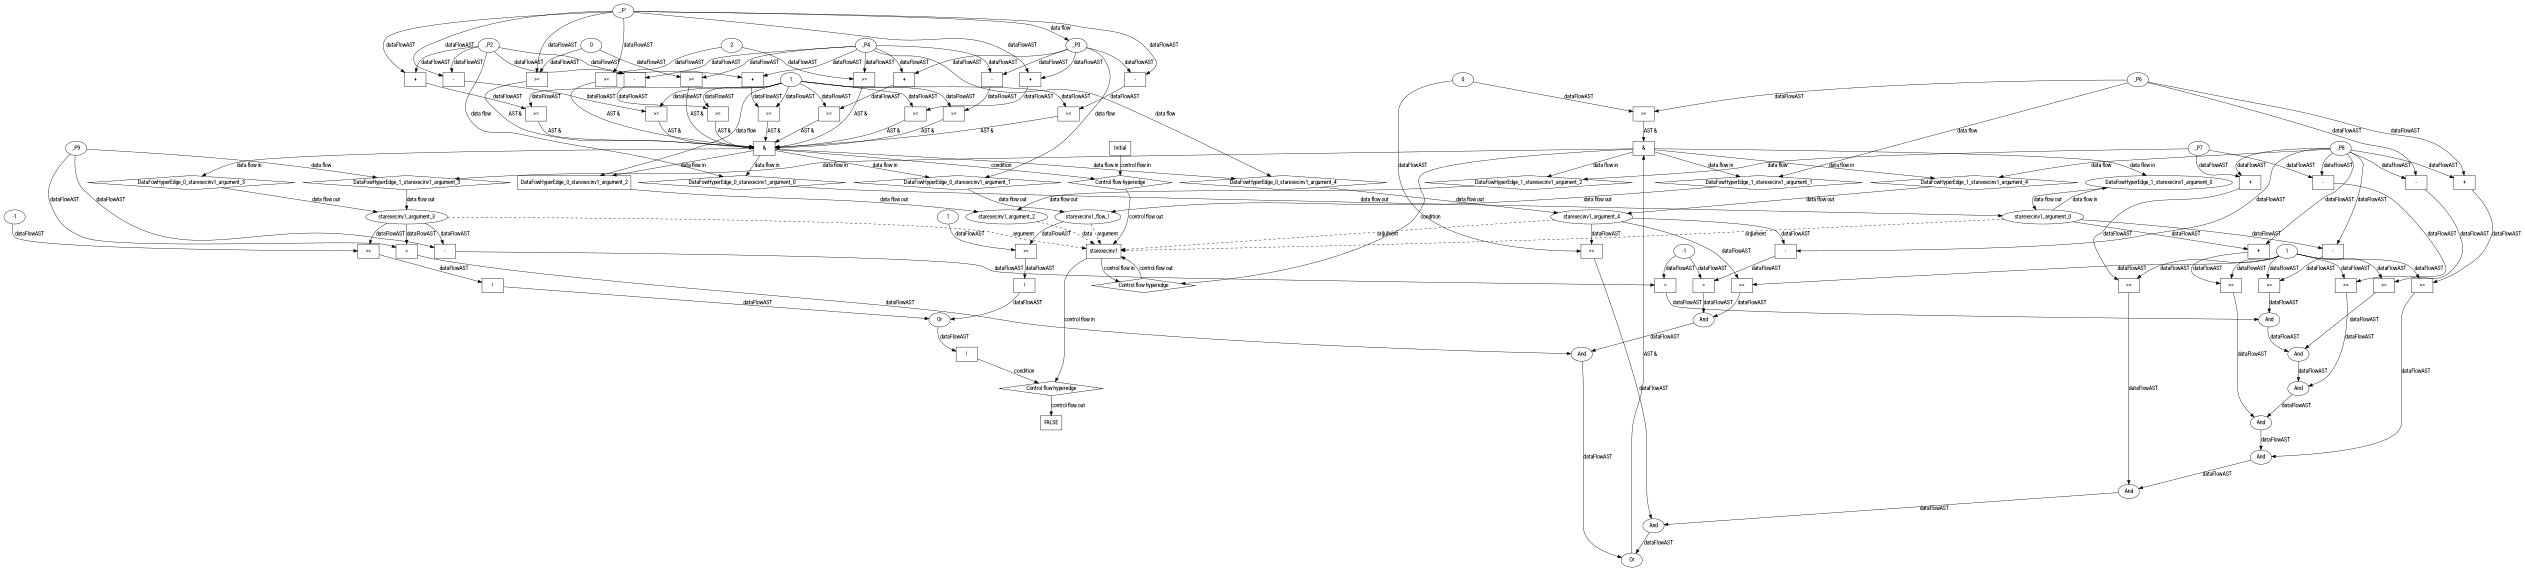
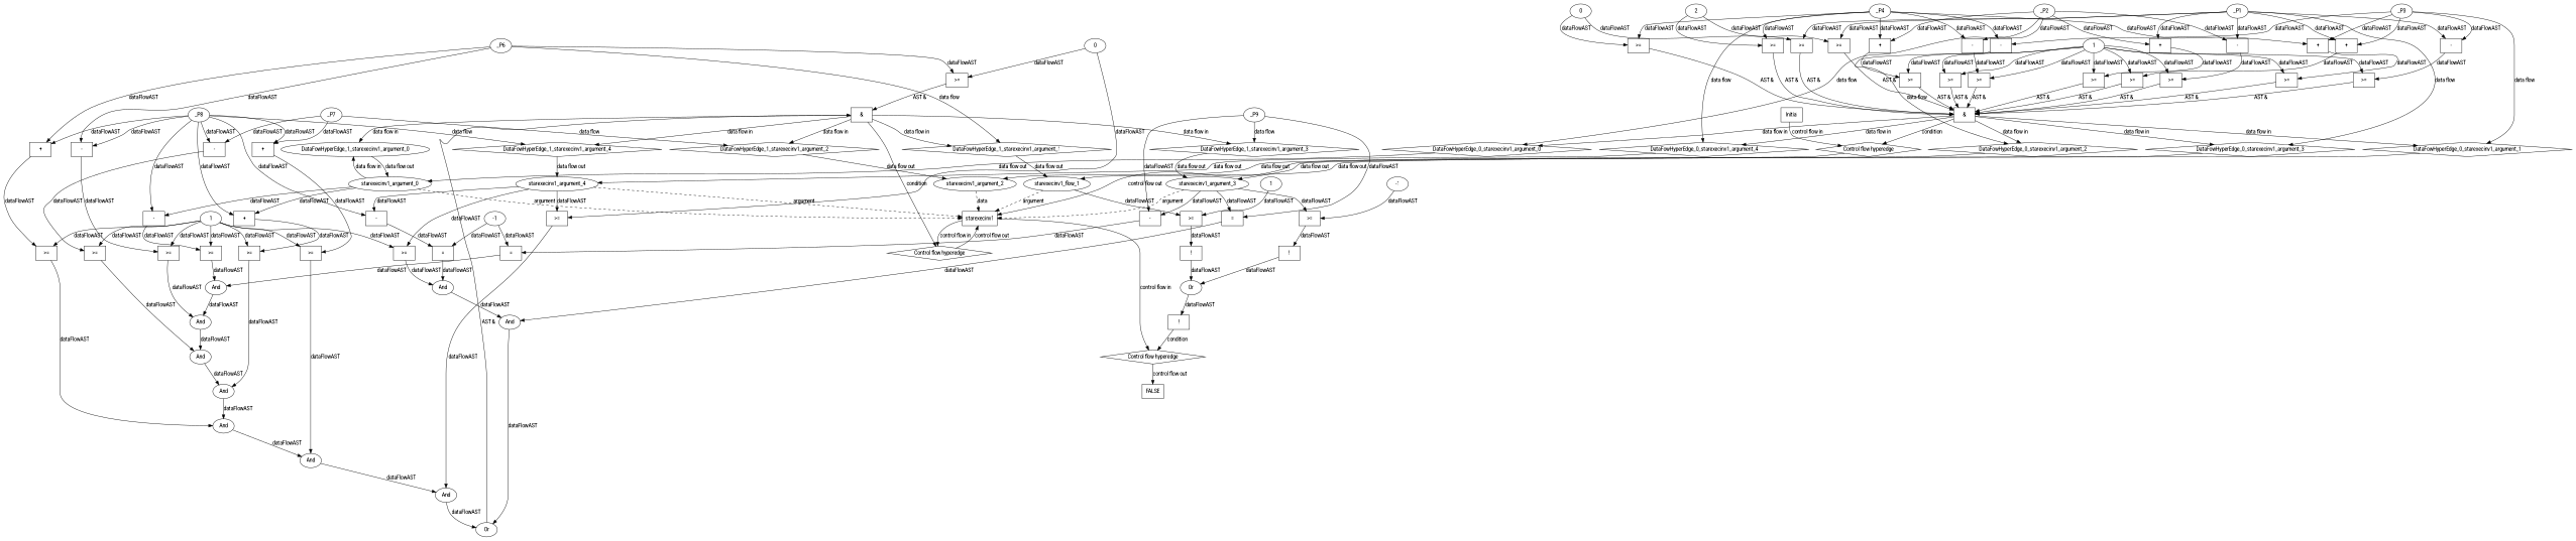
  digraph {
    fontname="Roboto Condensed"
    node [fontname="Roboto Condensed" shape=rect]
    edge [fontname="Roboto Condensed"]
    n1 [label=starexecinv1 nodeName=starexecinv1]
    n2 [label="Control flow hyperedge" nodeName=ControlFowHyperEdge_1 shape=diamond]
    n3 [label="Control flow hyperedge" nodeName=ControlFowHyperEdge_2 shape=diamond]
    n4 [label=FALSE nodeName=FALSE]
    n5 [label=Initial nodeName=Initial]
    n6 [label="Control flow hyperedge" nodeName=ControlFowHyperEdge_0 shape=diamond]
    n7 [label=starexecinv1_argument_0 nodeName=argument0 shape=oval]
    n8 [label="-" nodeName=xxxstarexecinv1___starexecinv1_1xxxguard1_node_27]
    n9 [label="+" nodeName=xxxstarexecinv1___starexecinv1_1xxxguard1_node_42]
    n10 [label=DataFowHyperEdge_1_starexecinv1_argument_0 nodeName=DataFowHyperEdge_1_starexecinv1_argument_0 shape=ellipse]
    n11 [label=">=" nodeName=xxxstarexecinv1___starexecinv1_1xxxguard1_node_26]
    n12 [label=">=" nodeName=xxxstarexecinv1___starexecinv1_1xxxguard1_node_41]
    n13 [label=starexecinv1_flow_1 nodeName=argument1 shape=oval]
    n14 [label=">=" nodeName=xxxFALSE___starexecinv1_2xxxguard_0_node_3]
    n15 [label="!" nodeName=xxxFALSE___starexecinv1_2xxxguard_0_node_2]
    n16 [label=starexecinv1_argument_2 nodeName=argument2 shape=oval]
    n17 [label=starexecinv1_argument_3 nodeName=argument3 shape=oval]
    n18 [label="=" nodeName=xxxstarexecinv1___starexecinv1_1xxxguard1_node_11]
    n19 [label="-" nodeName=xxxstarexecinv1___starexecinv1_1xxxguard1_node_22]
    n20 [label=">=" nodeName=xxxFALSE___starexecinv1_2xxxguard_0_node_7]
    n21 [label=And nodeName=xxxstarexecinv1___starexecinv1_1xxxguard1_node_1 shape=""]
    n22 [label="=" nodeName=xxxstarexecinv1___starexecinv1_1xxxguard1_node_21]
    n23 [label="!" nodeName=xxxFALSE___starexecinv1_2xxxguard_0_node_6]
    n24 [label=starexecinv1_argument_4 nodeName=argument4 shape=oval]
    n25 [label="-" nodeName=xxxstarexecinv1___starexecinv1_1xxxguard1_node_4]
    n26 [label=">=" nodeName=xxxstarexecinv1___starexecinv1_1xxxguard1_node_8]
    n27 [label=">=" nodeName=xxxstarexecinv1___starexecinv1_1xxxguard1_node_56]
    n28 [label="=" nodeName=xxxstarexecinv1___starexecinv1_1xxxguard1_node_3]
    n29 [label=And nodeName=xxxstarexecinv1___starexecinv1_1xxxguard1_node_2 shape=""]
    n30 [label=And nodeName=xxxstarexecinv1___starexecinv1_1xxxguard1_node_14 shape=""]
    n31 [label="&" nodeName=xxxstarexecinv1___Initial_0xxx_and]
    n32 [label=DataFowHyperEdge_0_starexecinv1_argument_0 nodeName=DataFowHyperEdge_0_starexecinv1_argument_0 shape=diamond]
    n33 [label=DataFowHyperEdge_0_starexecinv1_argument_1 nodeName=DataFowHyperEdge_0_starexecinv1_argument_1 shape=diamond]
-   n34 [label=DataFowHyperEdge_0_starexecinv1_argument_2 nodeName=DataFowHyperEdge_0_starexecinv1_argument_2 shape=box]
+   n34 [label=DataFowHyperEdge_0_starexecinv1_argument_2 nodeName=DataFowHyperEdge_0_starexecinv1_argument_2 shape=diamond]
    n35 [label=DataFowHyperEdge_0_starexecinv1_argument_4 nodeName=DataFowHyperEdge_0_starexecinv1_argument_4 shape=diamond]
    n36 [label=DataFowHyperEdge_0_starexecinv1_argument_3 nodeName=DataFowHyperEdge_0_starexecinv1_argument_3 shape=diamond]
    n37 [label=">=" nodeName=xxxstarexecinv1___Initial_0xxxguard6_node_0]
    n38 [label="-" nodeName=xxxstarexecinv1___Initial_0xxxguard6_node_1]
    n39 [label=1 nodeName=xxxstarexecinv1___Initial_0xxxdataFlow2_node_0 shape=""]
    n40 [label=">=" nodeName=xxxstarexecinv1___Initial_0xxxguard10_node_0]
    n41 [label=">=" nodeName=xxxstarexecinv1___Initial_0xxxguard9_node_0]
    n42 [label=">=" nodeName=xxxstarexecinv1___Initial_0xxxguard4_node_0]
    n43 [label=">=" nodeName=xxxstarexecinv1___Initial_0xxxguard1_node_0]
    n44 [label=">=" nodeName=xxxstarexecinv1___Initial_0xxxguard_0_node_0]
    n45 [label=">=" nodeName=xxxstarexecinv1___Initial_0xxxguard7_node_0]
    n46 [label=">=" nodeName=xxxstarexecinv1___Initial_0xxxguard8_node_0]
    n47 [label=_P1 nodeName=xxxstarexecinv1___Initial_0xxxdataFlow4_node_0 shape=""]
    n48 [label="+" nodeName=xxxstarexecinv1___Initial_0xxxguard4_node_1]
    n49 [label=">=" nodeName=xxxstarexecinv1___Initial_0xxxguard11_node_0]
    n50 [label="+" nodeName=xxxstarexecinv1___Initial_0xxxguard1_node_1]
    n51 [label=">=" nodeName=xxxstarexecinv1___Initial_0xxxguard2_node_0]
    n52 [label="-" nodeName=xxxstarexecinv1___Initial_0xxxguard8_node_1]
    n53 [label=_P2 nodeName=xxxstarexecinv1___Initial_0xxxdataFlow_0_node_0 shape=""]
    n54 [label="-" nodeName=xxxstarexecinv1___Initial_0xxxguard10_node_1]
    n55 [label="+" nodeName=xxxstarexecinv1___Initial_0xxxguard_0_node_1]
    n56 [label=_P4 nodeName=xxxstarexecinv1___Initial_0xxxdataFlow3_node_0 shape=""]
    n57 [label=">=" nodeName=xxxstarexecinv1___Initial_0xxxguard3_node_0]
    n58 [label=">=" nodeName=xxxstarexecinv1___Initial_0xxxguard5_node_0]
    n59 [label="+" nodeName=xxxstarexecinv1___Initial_0xxxguard9_node_1]
    n60 [label="-" nodeName=xxxstarexecinv1___Initial_0xxxguard7_node_1]
    n61 [label=0 nodeName=xxxstarexecinv1___Initial_0xxxguard2_node_2 shape=""]
    n62 [label=2 nodeName=xxxstarexecinv1___Initial_0xxxguard5_node_2 shape=""]
    n63 [label=_P3 nodeName=xxxstarexecinv1___Initial_0xxxdataFlow1_node_0 shape=""]
    n64 [label="&" nodeName=xxxstarexecinv1___starexecinv1_1xxx_and]
    n65 [label=DataFowHyperEdge_1_starexecinv1_argument_1 nodeName=DataFowHyperEdge_1_starexecinv1_argument_1 shape=diamond]
    n66 [label=DataFowHyperEdge_1_starexecinv1_argument_2 nodeName=DataFowHyperEdge_1_starexecinv1_argument_2 shape=diamond]
    n67 [label=DataFowHyperEdge_1_starexecinv1_argument_3 nodeName=DataFowHyperEdge_1_starexecinv1_argument_3 shape=diamond]
    n68 [label=DataFowHyperEdge_1_starexecinv1_argument_4 nodeName=DataFowHyperEdge_1_starexecinv1_argument_4 shape=diamond]
    n69 [label=">=" nodeName=xxxstarexecinv1___starexecinv1_1xxxguard_0_node_0]
    n70 [label=0 nodeName=xxxstarexecinv1___starexecinv1_1xxxguard_0_node_2 shape=""]
    n71 [label=_P6 nodeName=xxxstarexecinv1___starexecinv1_1xxxdataFlow_0_node_0 shape=""]
    n72 [label="-" nodeName=xxxstarexecinv1___starexecinv1_1xxxguard1_node_32]
    n73 [label="+" nodeName=xxxstarexecinv1___starexecinv1_1xxxguard1_node_47]
    n74 [label=">=" nodeName=xxxstarexecinv1___starexecinv1_1xxxguard1_node_31]
    n75 [label=">=" nodeName=xxxstarexecinv1___starexecinv1_1xxxguard1_node_46]
    n76 [label=Or nodeName=xxxstarexecinv1___starexecinv1_1xxxguard1_node_0 shape=""]
    n77 [label=-1 nodeName=xxxstarexecinv1___starexecinv1_1xxxguard1_node_7 shape=""]
    n78 [label=And nodeName=xxxstarexecinv1___starexecinv1_1xxxguard1_node_20 shape=""]
    n79 [label=1 nodeName=xxxstarexecinv1___starexecinv1_1xxxguard1_node_10 shape=""]
    n80 [label=">=" nodeName=xxxstarexecinv1___starexecinv1_1xxxguard1_node_36]
    n81 [label=">=" nodeName=xxxstarexecinv1___starexecinv1_1xxxguard1_node_51]
    n82 [label=And nodeName=xxxstarexecinv1___starexecinv1_1xxxguard1_node_19 shape=""]
    n83 [label=And nodeName=xxxstarexecinv1___starexecinv1_1xxxguard1_node_18 shape=""]
    n84 [label=And nodeName=xxxstarexecinv1___starexecinv1_1xxxguard1_node_17 shape=""]
    n85 [label=And nodeName=xxxstarexecinv1___starexecinv1_1xxxguard1_node_16 shape=""]
    n86 [label=And nodeName=xxxstarexecinv1___starexecinv1_1xxxguard1_node_15 shape=""]
    n87 [label="-" nodeName=xxxstarexecinv1___starexecinv1_1xxxguard1_node_37]
    n88 [label="+" nodeName=xxxstarexecinv1___starexecinv1_1xxxguard1_node_52]
    n89 [label=_P8 nodeName=xxxstarexecinv1___starexecinv1_1xxxdataFlow3_node_0 shape=""]
    n90 [label=_P9 nodeName=xxxstarexecinv1___starexecinv1_1xxxdataFlow2_node_0 shape=""]
    n91 [label=_P7 nodeName=xxxstarexecinv1___starexecinv1_1xxxdataFlow1_node_0 shape=""]
    n92 [label="!" nodeName=xxxFALSE___starexecinv1_2xxxguard_0_node_0]
    n93 [label=Or nodeName=xxxFALSE___starexecinv1_2xxxguard_0_node_1 shape=""]
    n94 [label=1 nodeName=xxxFALSE___starexecinv1_2xxxguard_0_node_5 shape=""]
    n95 [label=-1 nodeName=xxxFALSE___starexecinv1_2xxxguard_0_node_8 shape=""]
    n1 -> n2 [label="control flow in"]
    n1 -> n3 [label="control flow in"]
    n2 -> n1 [label="control flow out"]
    n3 -> n4 [label="control flow out"]
    n5 -> n6 [label="control flow in"]
    n6 -> n1 [label="control flow out"]
    n7 -> n1 [label=argument style=dashed]
    n7 -> n8 [label=dataFlowAST]
    n7 -> n9 [label=dataFlowAST]
    n7 -> n10 [label="data flow in"]
    n8 -> n11 [label=dataFlowAST]
    n9 -> n12 [label=dataFlowAST]
    n10 -> n7 [label="data flow out"]
    n11 -> n78 [label=dataFlowAST]
    n12 -> n84 [label=dataFlowAST]
    n13 -> n1 [label=argument style=dashed]
    n13 -> n14 [label=dataFlowAST]
    n14 -> n15 [label=dataFlowAST]
    n15 -> n93 [label=dataFlowAST]
    n16 -> n1 [label=data style=dashed]
    n17 -> n1 [label=argument style=dashed]
    n17 -> n18 [label=dataFlowAST]
    n17 -> n19 [label=dataFlowAST]
    n17 -> n20 [label=dataFlowAST]
    n18 -> n21 [label=dataFlowAST]
    n19 -> n22 [label=dataFlowAST]
    n20 -> n23 [label=dataFlowAST]
    n21 -> n76 [label=dataFlowAST]
    n22 -> n78 [label=dataFlowAST]
    n23 -> n93 [label=dataFlowAST]
    n24 -> n1 [label=argument style=dashed]
    n24 -> n25 [label=dataFlowAST]
    n24 -> n26 [label=dataFlowAST]
    n24 -> n27 [label=dataFlowAST]
    n25 -> n28 [label=dataFlowAST]
    n26 -> n29 [label=dataFlowAST]
    n27 -> n30 [label=dataFlowAST]
    n28 -> n29 [label=dataFlowAST]
    n29 -> n21 [label=dataFlowAST]
    n30 -> n76 [label=dataFlowAST]
    n31 -> n6 [label=condition]
    n31 -> n32 [label="data flow in"]
    n31 -> n33 [label="data flow in"]
    n31 -> n34 [label="data flow in"]
    n31 -> n35 [label="data flow in"]
    n31 -> n36 [label="data flow in"]
    n32 -> n7 [label="data flow out"]
    n33 -> n13 [label="data flow out"]
    n34 -> n16 [label="data flow out"]
    n35 -> n24 [label="data flow out"]
    n36 -> n17 [label="data flow out"]
    n37 -> n31 [label="AST &"]
    n38 -> n37 [label=dataFlowAST]
    n39 -> n34 [label="data flow"]
    n39 -> n37 [label=dataFlowAST]
    n39 -> n40 [label=dataFlowAST]
    n39 -> n41 [label=dataFlowAST]
    n39 -> n42 [label=dataFlowAST]
    n39 -> n43 [label=dataFlowAST]
    n39 -> n44 [label=dataFlowAST]
    n39 -> n45 [label=dataFlowAST]
    n39 -> n46 [label=dataFlowAST]
    n40 -> n31 [label="AST &"]
    n41 -> n31 [label="AST &"]
    n42 -> n31 [label="AST &"]
    n43 -> n31 [label="AST &"]
    n44 -> n31 [label="AST &"]
    n45 -> n31 [label="AST &"]
    n46 -> n31 [label="AST &"]
-   n47 -> n63 [label="data flow"]
+   n47 -> n36 [label="data flow"]
    n47 -> n38 [label=dataFlowAST]
    n47 -> n48 [label=dataFlowAST]
    n47 -> n49 [label=dataFlowAST]
    n47 -> n50 [label=dataFlowAST]
    n47 -> n51 [label=dataFlowAST]
    n47 -> n52 [label=dataFlowAST]
    n48 -> n42 [label=dataFlowAST]
    n49 -> n31 [label="AST &"]
    n50 -> n43 [label=dataFlowAST]
    n51 -> n31 [label="AST &"]
    n52 -> n46 [label=dataFlowAST]
    n53 -> n32 [label="data flow"]
    n53 -> n38 [label=dataFlowAST]
    n53 -> n48 [label=dataFlowAST]
    n53 -> n54 [label=dataFlowAST]
    n53 -> n55 [label=dataFlowAST]
    n54 -> n40 [label=dataFlowAST]
    n55 -> n44 [label=dataFlowAST]
    n56 -> n35 [label="data flow"]
    n56 -> n54 [label=dataFlowAST]
    n56 -> n55 [label=dataFlowAST]
    n56 -> n57 [label=dataFlowAST]
    n56 -> n58 [label=dataFlowAST]
    n56 -> n59 [label=dataFlowAST]
    n56 -> n60 [label=dataFlowAST]
    n57 -> n31 [label="AST &"]
    n58 -> n31 [label="AST &"]
    n59 -> n41 [label=dataFlowAST]
    n60 -> n45 [label=dataFlowAST]
    n61 -> n51 [label=dataFlowAST]
    n61 -> n57 [label=dataFlowAST]
    n62 -> n49 [label=dataFlowAST]
    n62 -> n58 [label=dataFlowAST]
    n63 -> n33 [label="data flow"]
    n63 -> n50 [label=dataFlowAST]
    n63 -> n52 [label=dataFlowAST]
    n63 -> n59 [label=dataFlowAST]
    n63 -> n60 [label=dataFlowAST]
    n64 -> n2 [label=condition]
    n64 -> n10 [label="data flow in"]
    n64 -> n65 [label="data flow in"]
    n64 -> n66 [label="data flow in"]
    n64 -> n67 [label="data flow in"]
    n64 -> n68 [label="data flow in"]
    n65 -> n13 [label="data flow out"]
    n66 -> n16 [label="data flow out"]
    n67 -> n17 [label="data flow out"]
    n68 -> n24 [label="data flow out"]
    n69 -> n64 [label="AST &"]
    n70 -> n27 [label=dataFlowAST]
    n70 -> n69 [label=dataFlowAST]
    n71 -> n65 [label="data flow"]
    n71 -> n69 [label=dataFlowAST]
    n71 -> n72 [label=dataFlowAST]
    n71 -> n73 [label=dataFlowAST]
    n72 -> n74 [label=dataFlowAST]
    n73 -> n75 [label=dataFlowAST]
    n74 -> n82 [label=dataFlowAST]
    n75 -> n85 [label=dataFlowAST]
    n76 -> n64 [label="AST &"]
    n77 -> n22 [label=dataFlowAST]
    n77 -> n28 [label=dataFlowAST]
    n78 -> n82 [label=dataFlowAST]
    n79 -> n11 [label=dataFlowAST]
    n79 -> n12 [label=dataFlowAST]
    n79 -> n26 [label=dataFlowAST]
    n79 -> n74 [label=dataFlowAST]
    n79 -> n75 [label=dataFlowAST]
    n79 -> n80 [label=dataFlowAST]
    n79 -> n81 [label=dataFlowAST]
    n80 -> n83 [label=dataFlowAST]
    n81 -> n86 [label=dataFlowAST]
    n82 -> n83 [label=dataFlowAST]
    n83 -> n84 [label=dataFlowAST]
    n84 -> n85 [label=dataFlowAST]
    n85 -> n86 [label=dataFlowAST]
    n86 -> n30 [label=dataFlowAST]
    n87 -> n80 [label=dataFlowAST]
    n88 -> n81 [label=dataFlowAST]
    n89 -> n8 [label=dataFlowAST]
    n89 -> n9 [label=dataFlowAST]
    n89 -> n25 [label=dataFlowAST]
    n89 -> n68 [label="data flow"]
    n89 -> n72 [label=dataFlowAST]
    n89 -> n73 [label=dataFlowAST]
    n89 -> n87 [label=dataFlowAST]
    n89 -> n88 [label=dataFlowAST]
    n90 -> n18 [label=dataFlowAST]
    n90 -> n19 [label=dataFlowAST]
    n90 -> n67 [label="data flow"]
    n91 -> n66 [label="data flow"]
    n91 -> n87 [label=dataFlowAST]
    n91 -> n88 [label=dataFlowAST]
    n92 -> n3 [label=condition]
    n93 -> n92 [label=dataFlowAST]
    n94 -> n14 [label=dataFlowAST]
    n95 -> n20 [label=dataFlowAST]
  }
